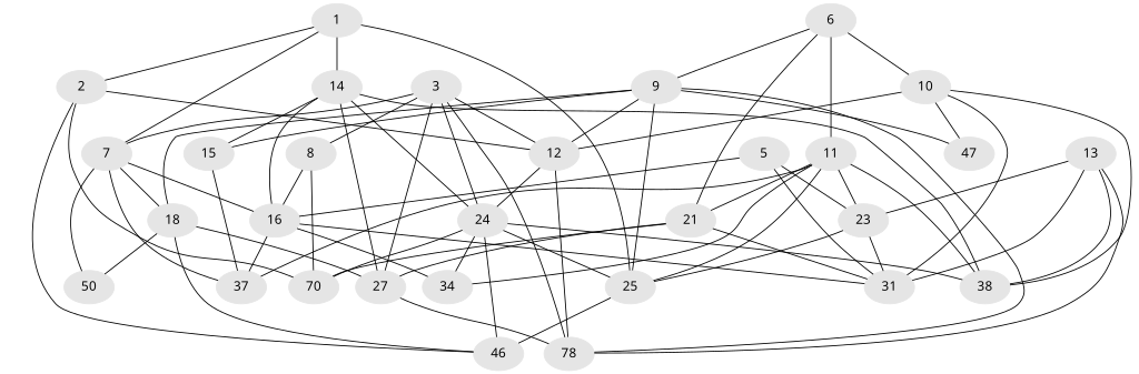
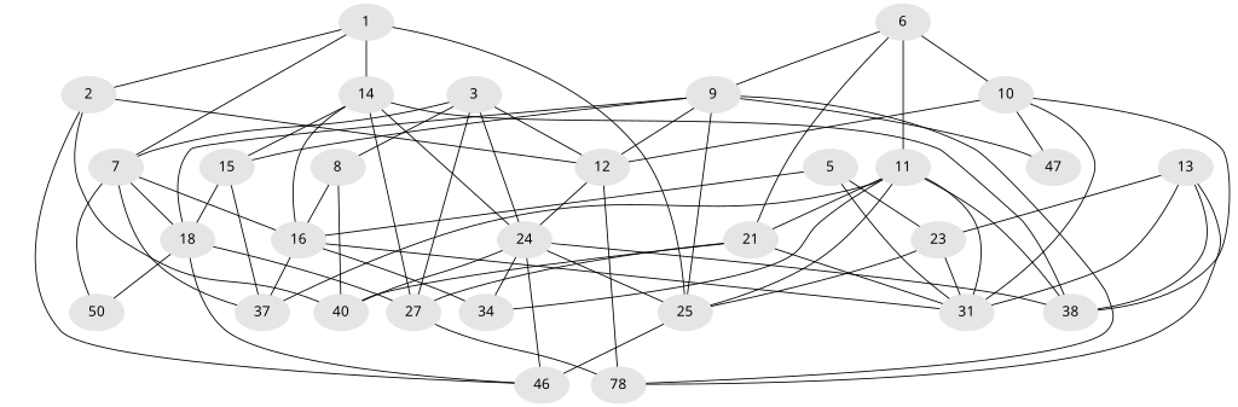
  graph {
    fontname="Noto Sans"
    node [color=gray90 fontname="Noto Sans" style=filled]
    edge [fontname="Noto Sans"]
    2 [super="+33"]
    12 [super="+45"]
-   40 [label=70]
+   40
    46 [super="+52"]
    1
    7 [super="+26"]
    14 [super="+19"]
    25 [super="+48"]
    16 [super="+41"]
    37 [super="+53"]
    50
    18 [super="+32"]
    24 [super="+36"]
    27 [super="+49"]
    38 [super="+51"]
    15
    n17 [label=78 super="+44"]
    3 [super="+4"]
    8
    34
    5 [super="+29"]
    23 [super="+30"]
    31 [super="+39"]
    6 [super="+43"]
    9 [super="+22"]
    10 [super="+17"]
    11 [super="+20"]
    21 [super="+42"]
    47
    13 [super="+35"]
    2 -- 12
    2 -- 40
    2 -- 46
    12 -- 24
    12 -- n17
    1 -- 2
    1 -- 7
    1 -- 14 [weight=2]
    1 -- 25
    7 -- 16
    7 -- 37
    7 -- 50
    7 -- 18
    14 -- 16
    14 -- 24
    14 -- 27
    14 -- 38
    14 -- 15
    25 -- 46
    16 -- 37
    16 -- 34
    16 -- 31
    18 -- 46
    18 -- 50
    18 -- 27
    24 -- 40
    24 -- 46 [weight=2]
    24 -- 25
    24 -- 38
    24 -- 34
    27 -- n17
    15 -- 37
+   15 -- 18
    3 -- 12
    3 -- 7
    3 -- 24
    3 -- 27
-   3 -- n17
    3 -- 8
    8 -- 40
    8 -- 16
    5 -- 16
    5 -- 23
    5 -- 31
    23 -- 25
    23 -- 31
    6 -- 9
    6 -- 10 [weight=2]
    6 -- 11
    6 -- 21
    9 -- 12
    9 -- 25
    9 -- 18
    9 -- 15
    9 -- n17
    9 -- 47
    10 -- 12
    10 -- 38
    10 -- 31
    10 -- 47
    11 -- 25
    11 -- 37
    11 -- 38
    11 -- 34
-   11 -- 23
+   11 -- 31
    11 -- 21
    21 -- 40
    21 -- 27
    21 -- 31
    13 -- 38
    13 -- n17
    13 -- 23
    13 -- 31 [weight=2]
  }
